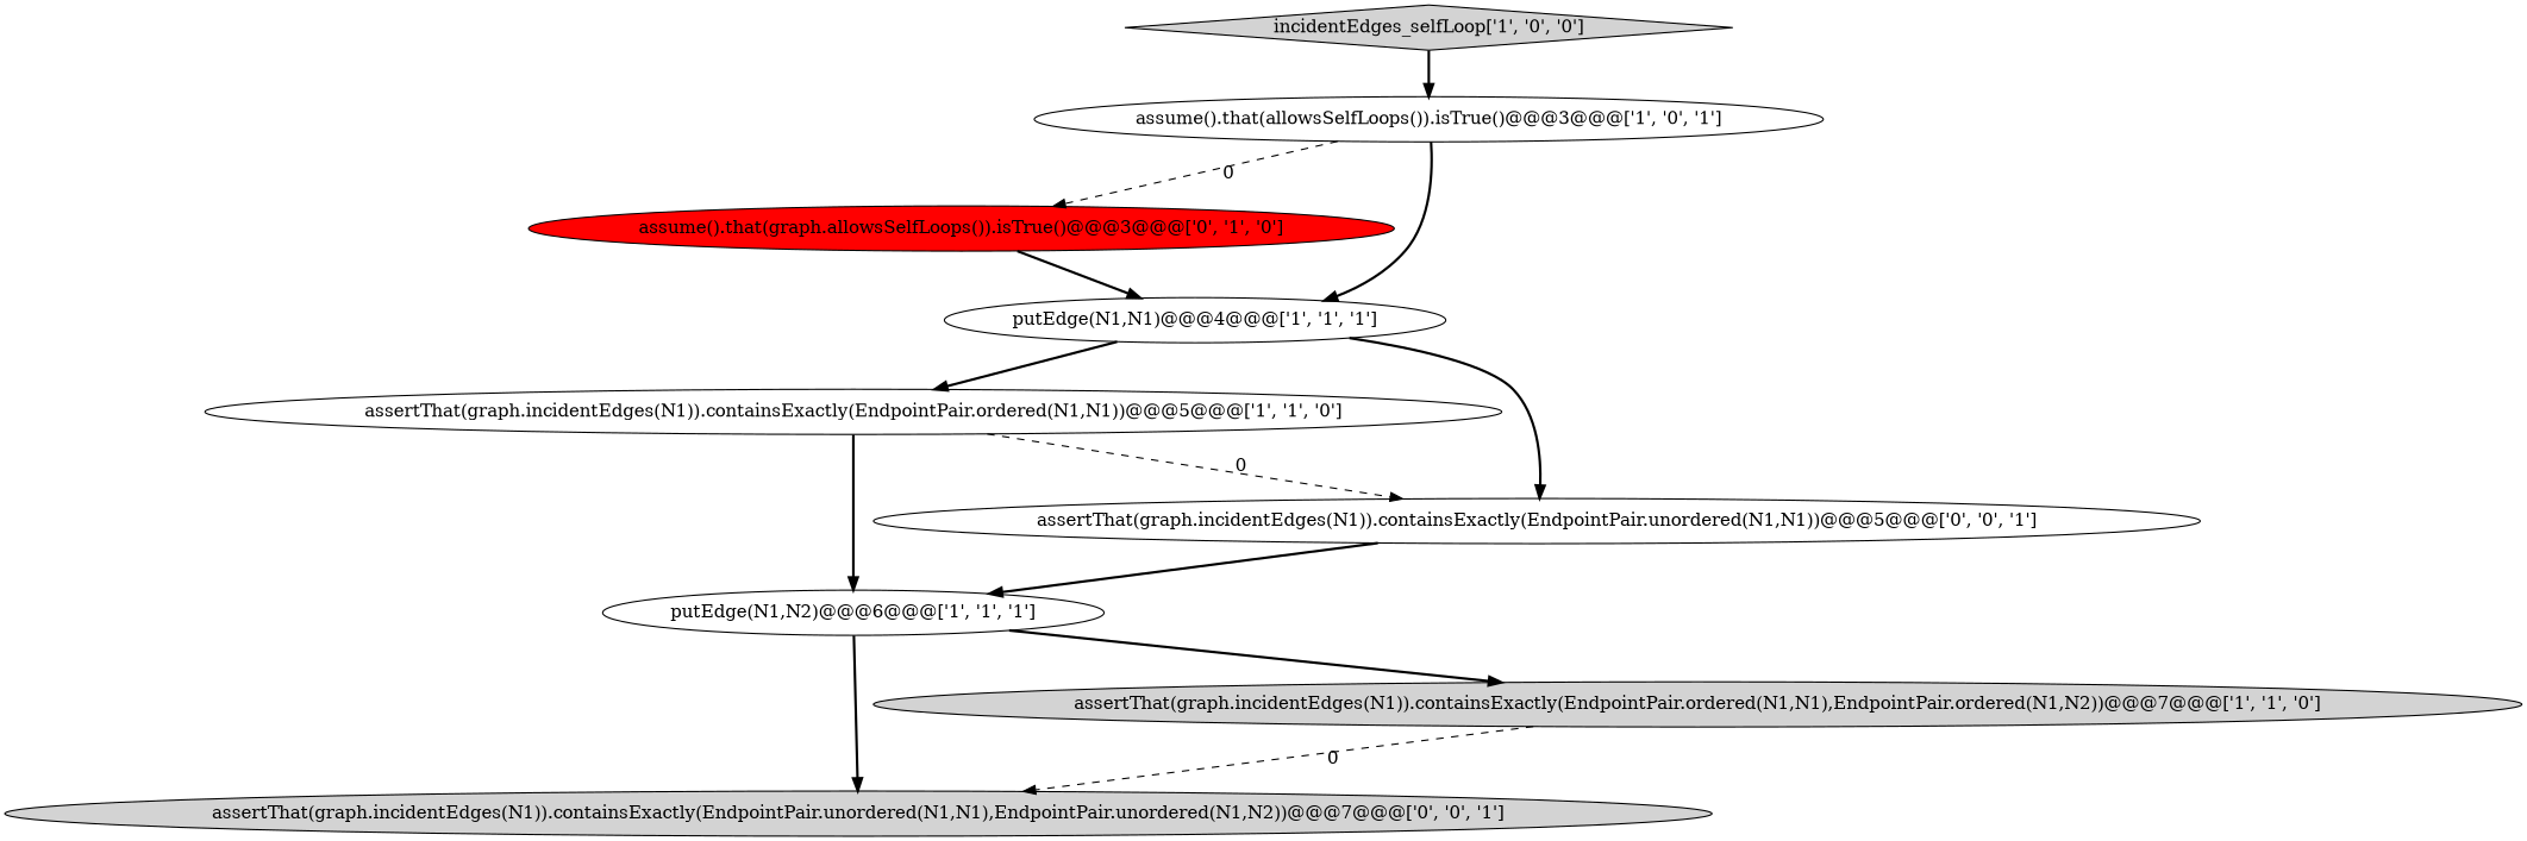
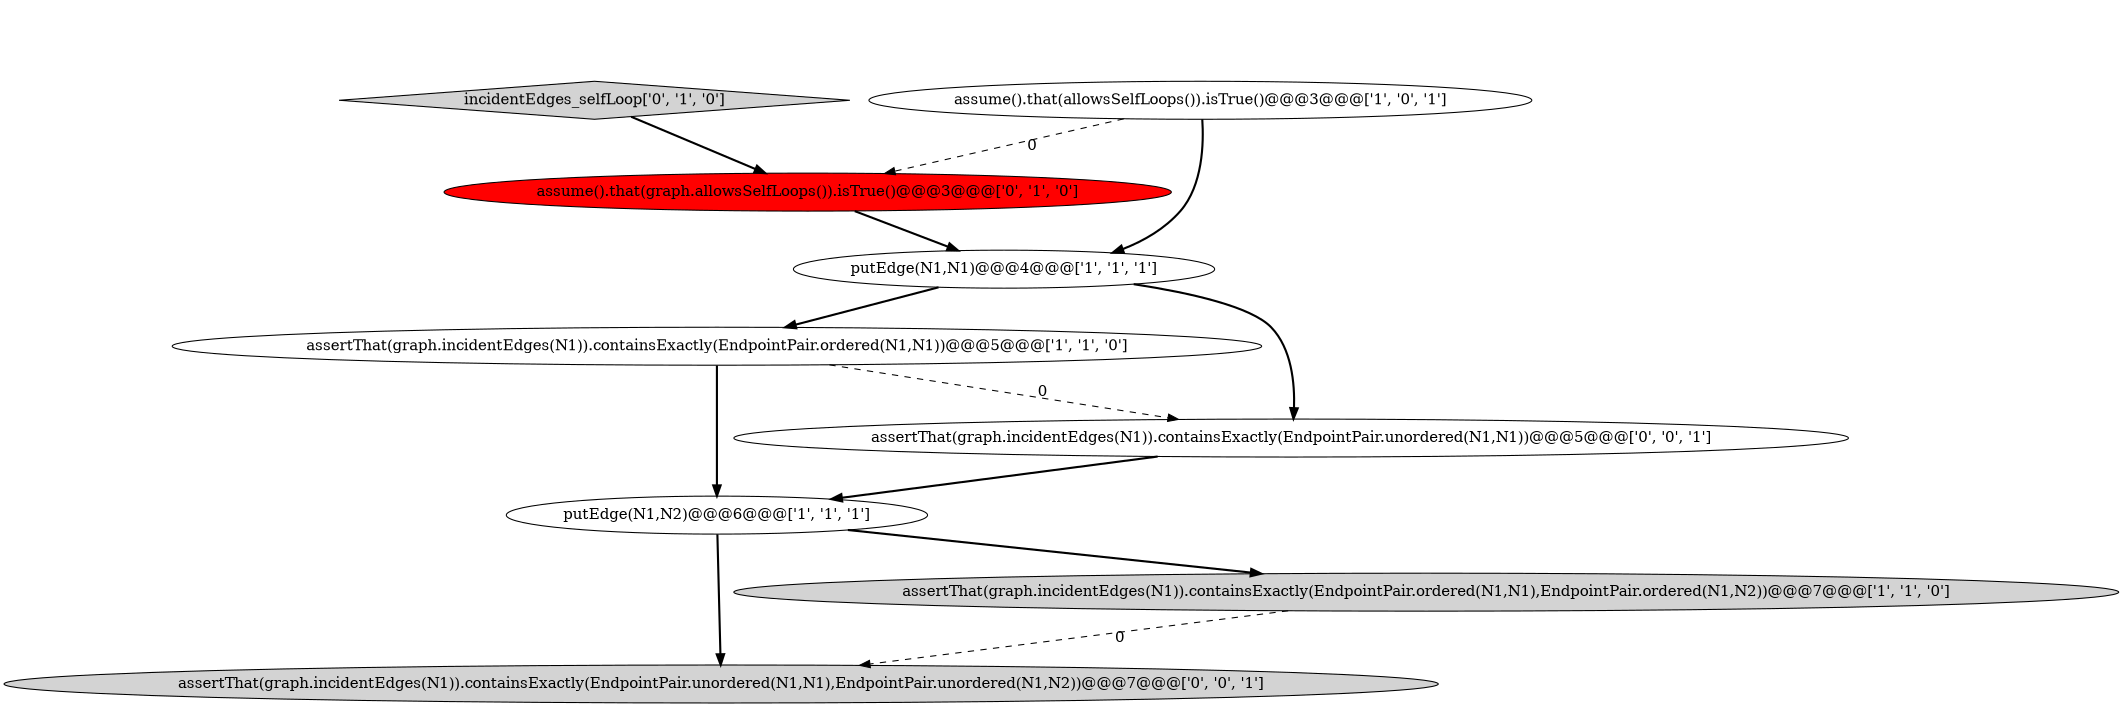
  digraph {
    node [fillcolor=white shape=ellipse style=filled]
    edge [style=bold]
    n1 [label="assume().that(allowsSelfLoops()).isTrue()@@@3@@@['1', '0', '1']"]
    n2 [fillcolor=red label="assume().that(graph.allowsSelfLoops()).isTrue()@@@3@@@['0', '1', '0']"]
    n3 [label="putEdge(N1,N1)@@@4@@@['1', '1', '1']"]
    n4 [label="assertThat(graph.incidentEdges(N1)).containsExactly(EndpointPair.ordered(N1,N1))@@@5@@@['1', '1', '0']"]
    n5 [label="assertThat(graph.incidentEdges(N1)).containsExactly(EndpointPair.unordered(N1,N1))@@@5@@@['0', '0', '1']"]
-   n7 [fillcolor=lightgray label="incidentEdges_selfLoop['1', '0', '0']" shape=diamond]
+   n6 [fillcolor=lightgray label="incidentEdges_selfLoop['0', '1', '0']" shape=diamond]
    n8 [label="putEdge(N1,N2)@@@6@@@['1', '1', '1']"]
    n9 [fillcolor=lightgray label="assertThat(graph.incidentEdges(N1)).containsExactly(EndpointPair.unordered(N1,N1),EndpointPair.unordered(N1,N2))@@@7@@@['0', '0', '1']"]
    n10 [fillcolor=lightgray label="assertThat(graph.incidentEdges(N1)).containsExactly(EndpointPair.ordered(N1,N1),EndpointPair.ordered(N1,N2))@@@7@@@['1', '1', '0']"]
    n1 -> n2 [label=0 style=dashed]
    n1 -> n3
    n2 -> n3
    n3 -> n4
    n3 -> n5
    n4 -> n5 [label=0 style=dashed]
    n4 -> n8
    n5 -> n8
-   n7 -> n1
+   n6 -> n2
    n8 -> n9
    n8 -> n10
    n10 -> n9 [label=0 style=dashed]
  }
